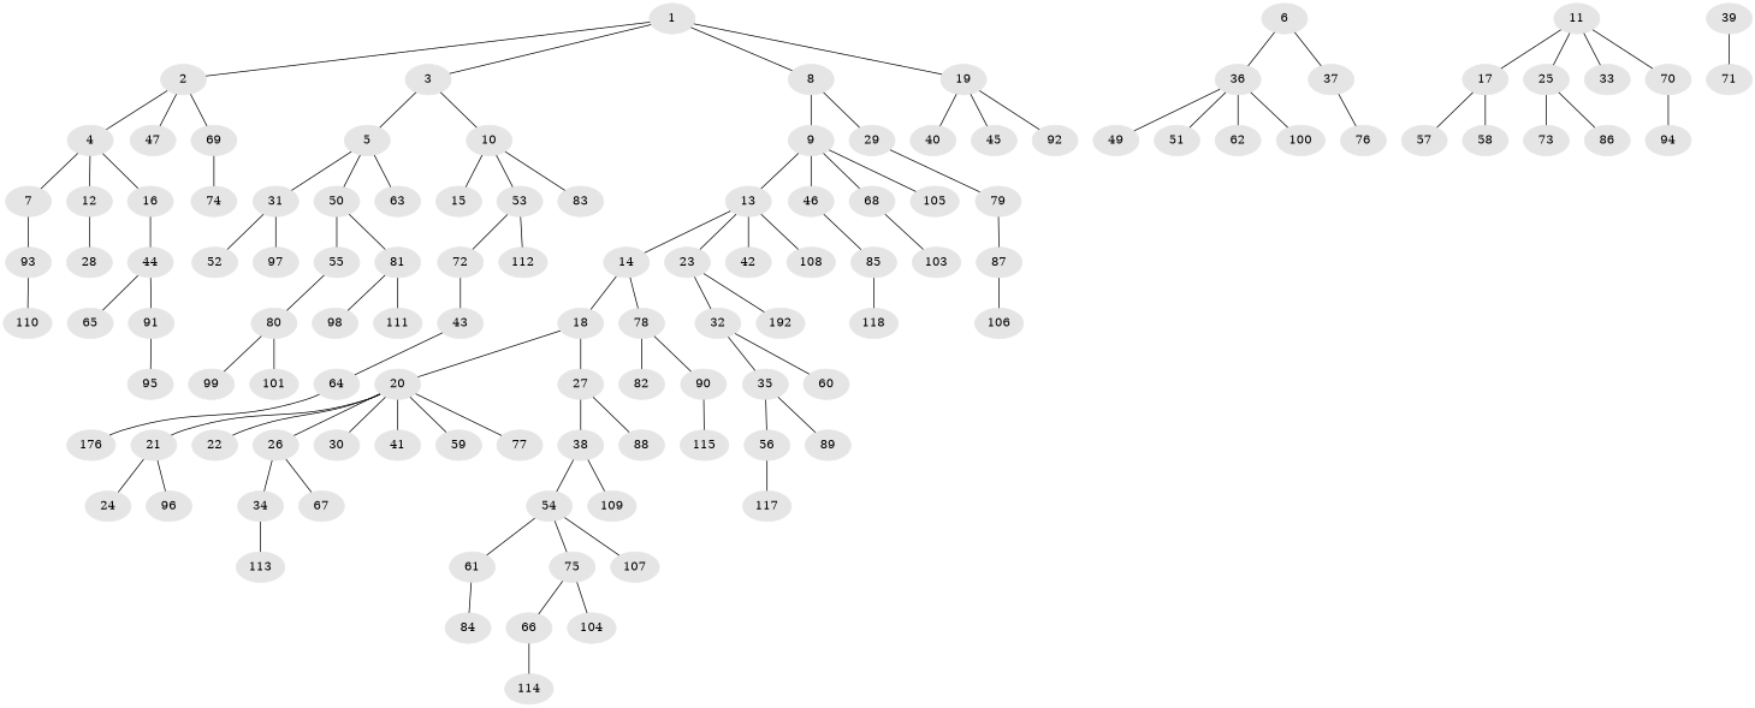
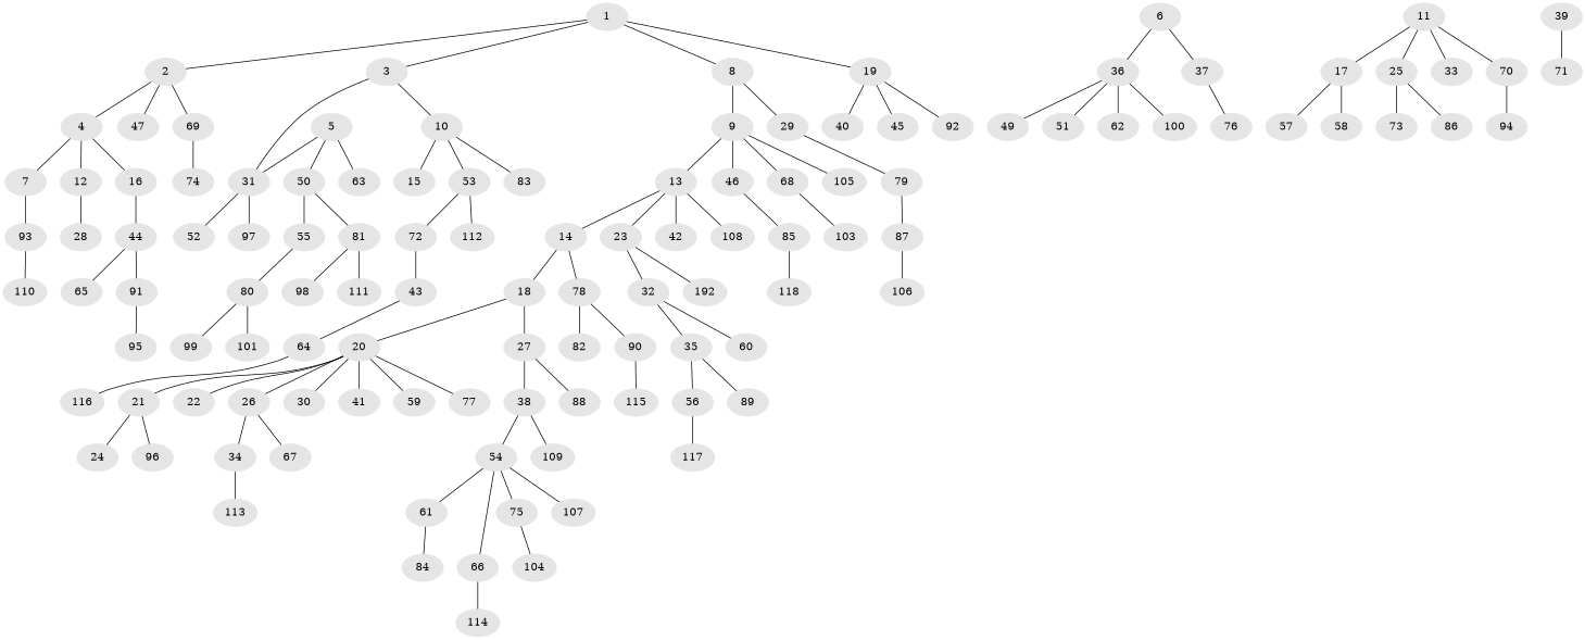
  graph {
    node [color=gray90 style=filled]
    1
    2
    3
    8
    19
    4
    47
    69
    5
    10
    9
    29
    40
    45
    92
    7
    12
    16
    74
    31
    50
    63
    6
    36
    37
    15
    53
    83
    93
    28
    44
    52
    97
    55
    81
    49
    51
    62
    100
    76
    110
    13
    46
    68
    105
    11
    17
    25
    33
    70
    79
    14
    23
    42
    108
    85
    103
    72
    112
    57
    58
    73
    86
    94
    18
    78
    32
    n68 [label=192]
    20
    27
    82
    90
    65
    91
    21
    22
    26
    30
    41
    59
    77
    38
    88
    43
    64
    24
    96
    34
    67
    35
    60
    113
    54
    109
    87
    56
    89
    117
    39
    71
    61
    66
    75
    107
-   116 [label=176]
+   116
    95
    118
    80
    98
    111
    84
    114
    104
    99
    101
    115
    106
    1 -- 2
    1 -- 3
    1 -- 8
    1 -- 19
    2 -- 4
    2 -- 47
    2 -- 69
-   3 -- 5
+   3 -- 31
    3 -- 10
    8 -- 9
    8 -- 29
    19 -- 40
    19 -- 45
    19 -- 92
    4 -- 7
    4 -- 12
    4 -- 16
    69 -- 74
    5 -- 31
    5 -- 50
    5 -- 63
    10 -- 15
    10 -- 53
    10 -- 83
    9 -- 13
    9 -- 46
    9 -- 68
    9 -- 105
    29 -- 79
    7 -- 93
    12 -- 28
    16 -- 44
    31 -- 52
    31 -- 97
    50 -- 55
    50 -- 81
    6 -- 36
    6 -- 37
    36 -- 49
    36 -- 51
    36 -- 62
    36 -- 100
    37 -- 76
    53 -- 72
    53 -- 112
    93 -- 110
    44 -- 65
    44 -- 91
    55 -- 80
    81 -- 98
    81 -- 111
    13 -- 14
    13 -- 23
    13 -- 42
    13 -- 108
    46 -- 85
    68 -- 103
    11 -- 17
    11 -- 25
    11 -- 33
    11 -- 70
    17 -- 57
    17 -- 58
    25 -- 73
    25 -- 86
    70 -- 94
    79 -- 87
    14 -- 18
    14 -- 78
    23 -- 32
    23 -- n68
    85 -- 118
    72 -- 43
    18 -- 20
    18 -- 27
    78 -- 82
    78 -- 90
    32 -- 35
    32 -- 60
    20 -- 21
    20 -- 22
    20 -- 26
    20 -- 30
    20 -- 41
    20 -- 59
    20 -- 77
    27 -- 38
    27 -- 88
    90 -- 115
    91 -- 95
    21 -- 24
    21 -- 96
    26 -- 34
    26 -- 67
    38 -- 54
    38 -- 109
    43 -- 64
    64 -- 116
    34 -- 113
    35 -- 56
    35 -- 89
    54 -- 61
-   75 -- 66
+   54 -- 66
    54 -- 75
    54 -- 107
    87 -- 106
    56 -- 117
    39 -- 71
    61 -- 84
    66 -- 114
    75 -- 104
    80 -- 99
    80 -- 101
  }
